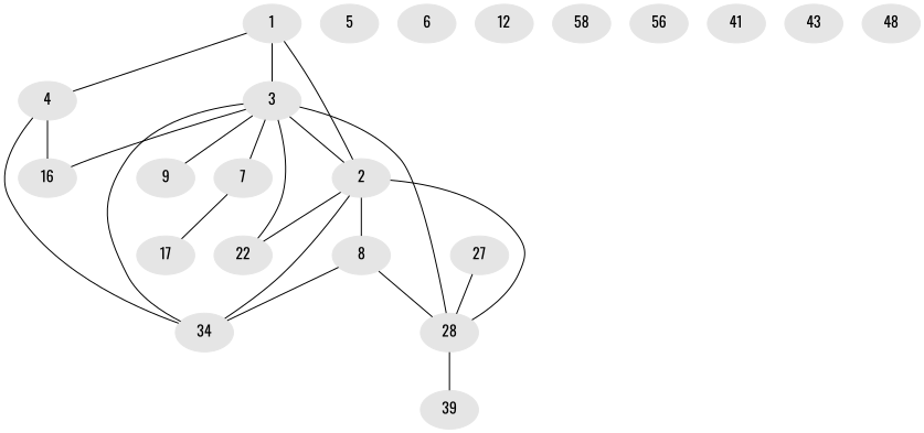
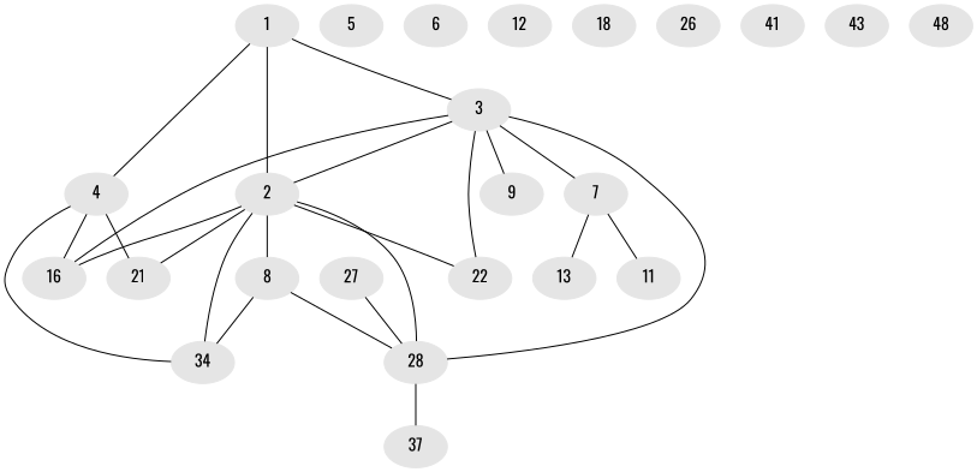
  graph {
    fontname=Oswald
    node [color=gray90 fontname=Oswald style=filled]
    edge [fontname=Oswald]
    2 [super="+10+19+14"]
    8 [super="+20"]
    16 [super="+38+29"]
+   21 [super="+44"]
    22 [super="+47"]
    28 [super="+49+37+36"]
    34 [super="+40"]
    1
    3 [super="+15+35+32+33"]
    4 [super="+25"]
    7
    9
-   39
-   17 [super="+23"]
+   39 [label=37]
+   13 [super="+51"]
+   17 [super="+23" label=11]
    5
    6
    12 [super="+42"]
-   18 [super="+50" label=58]
-   26 [label=56]
+   18 [super="+50"]
+   26
    27
    41
    43
    48
    2 -- 8 [weight=2]
+   2 -- 16
+   2 -- 21 [weight=2]
    2 -- 22
    2 -- 28 [weight=2]
    2 -- 34
    8 -- 28
    8 -- 34
    28 -- 39
    1 -- 2
    1 -- 3
    1 -- 4
    3 -- 2
    3 -- 16
    3 -- 22
    3 -- 28 [weight=2]
-   3 -- 34
    3 -- 7
    3 -- 9
    4 -- 16
+   4 -- 21
    4 -- 34
+   7 -- 13
    7 -- 17
    27 -- 28
  }
